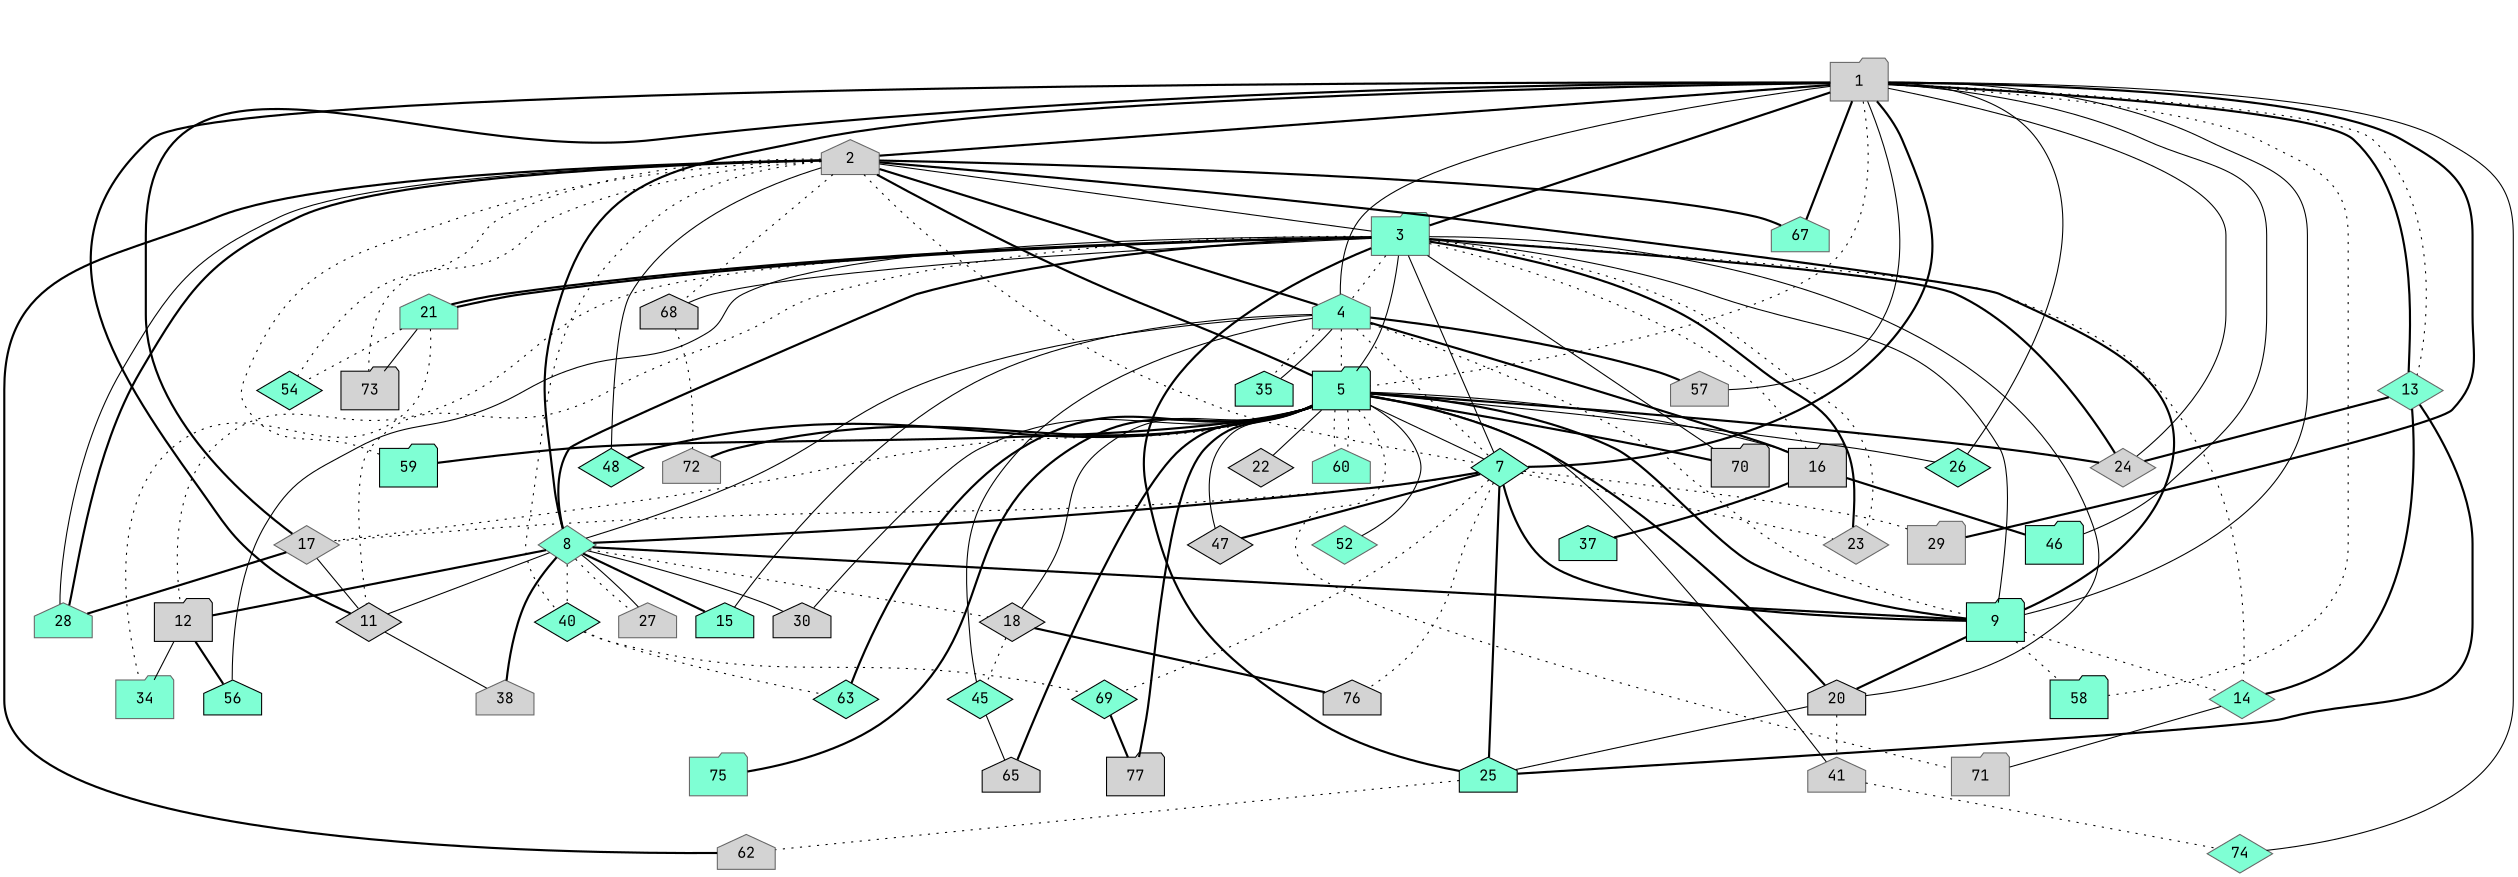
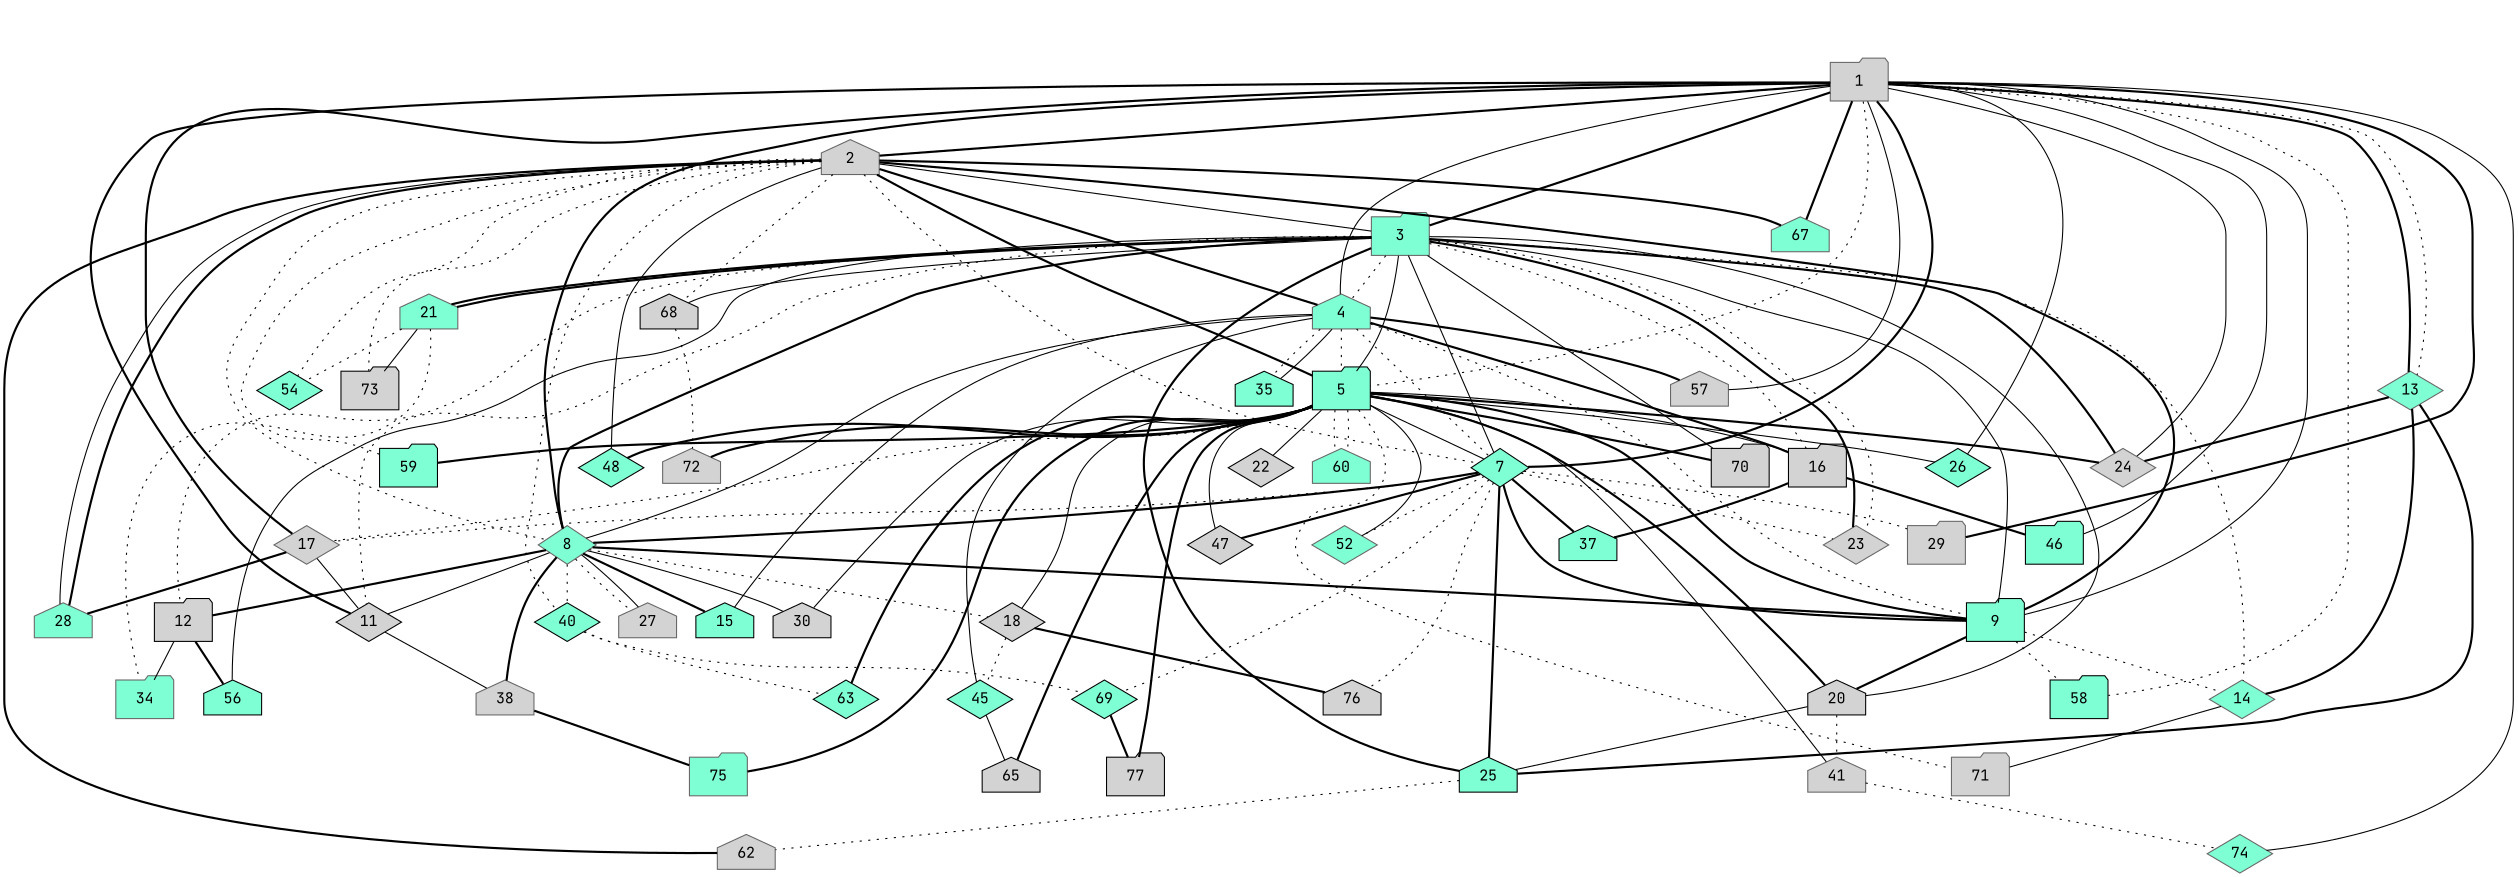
  graph {
    fontname="JetBrains Mono"
    node [color=black fillcolor=aquamarine fontname="JetBrains Mono" shape=house style=filled]
    edge [fontname="JetBrains Mono" style=bold]
    1 [color=gray40 fillcolor=lightgrey shape=folder super="+6"]
    2 [color=gray40 fillcolor=lightgrey super="+10"]
    3 [color=gray40 shape=folder super="+42"]
    4 [color=gray40 super="+43"]
    5 [shape=folder super="+19"]
    7 [shape=diamond super="+36"]
    8 [color=gray40 shape=diamond super="+66"]
    9 [shape=folder super="+32"]
    11 [fillcolor=lightgrey shape=diamond super="+31"]
    13 [color=gray40 shape=diamond super="+49"]
    17 [color=gray40 fillcolor=lightgrey shape=diamond super="+55"]
    24 [color=gray40 fillcolor=lightgrey shape=diamond super="+53"]
    26 [shape=diamond]
    29 [color=gray40 fillcolor=lightgrey shape=folder]
    46 [shape=folder]
    57 [color=gray40 fillcolor=lightgrey]
    58 [shape=folder]
    67 [color=gray40]
    74 [color=gray40 shape=diamond]
    28 [color=gray40 super="+50"]
    40 [shape=diamond]
    48 [shape=diamond]
    54 [shape=diamond]
    59 [shape=folder]
    62 [color=gray40 fillcolor=lightgrey]
    68 [fillcolor=lightgrey]
    73 [fillcolor=lightgrey shape=folder]
    12 [fillcolor=lightgrey shape=folder]
    14 [color=gray40 shape=diamond super="+64"]
    16 [fillcolor=lightgrey shape=folder super="+33"]
    20 [fillcolor=lightgrey super="+51"]
    21 [color=gray40]
    23 [color=gray40 fillcolor=lightgrey shape=diamond]
    25 [super="+39"]
    56
    70 [fillcolor=lightgrey shape=folder]
    15
    35
    45 [shape=diamond]
    18 [fillcolor=lightgrey shape=diamond]
    22 [fillcolor=lightgrey shape=diamond]
    30 [fillcolor=lightgrey]
    41 [color=gray40 fillcolor=lightgrey]
    47 [fillcolor=lightgrey shape=diamond]
    52 [color=gray40 shape=diamond]
    60 [color=gray40]
    63 [shape=diamond]
    65 [fillcolor=lightgrey]
    71 [color=gray40 fillcolor=lightgrey shape=folder]
    72 [color=gray40 fillcolor=lightgrey]
    75 [color=gray40 shape=folder]
    77 [fillcolor=lightgrey shape=folder]
    37
    69 [shape=diamond]
    76 [fillcolor=lightgrey]
    27 [color=gray40 fillcolor=lightgrey super="+61"]
    38 [color=gray40 fillcolor=lightgrey super="+44"]
    34 [color=gray40 shape=folder]
    1 -- 2 [weight=4]
    1 -- 3 [weight=2]
    1 -- 4 [style=solid weight=2]
    1 -- 5 [style=dotted weight=2]
    1 -- 7 [weight=2]
    1 -- 8 [weight=2]
    1 -- 9 [style=solid weight=2]
    1 -- 11
    1 -- 13
    1 -- 13 [style=dotted]
    1 -- 17
    1 -- 24 [style=solid]
    1 -- 26 [style=solid]
    1 -- 29
    1 -- 46 [style=solid]
    1 -- 57 [style=solid]
    1 -- 58 [style=dotted]
    1 -- 67
    1 -- 74 [style=solid]
    2 -- 3 [style=solid weight=2]
    2 -- 4 [weight=2]
    2 -- 5 [weight=2]
    2 -- 7 [style=dotted weight=2]
+   2 -- 8 [style=dotted weight=3]
    2 -- 9 [weight=2]
    2 -- 67
    2 -- 28 [style=solid]
    2 -- 28
    2 -- 40 [style=dotted]
    2 -- 48 [style=solid]
    2 -- 54 [style=dotted]
    2 -- 59 [style=dotted]
    2 -- 62
    2 -- 68 [style=dotted]
    2 -- 73 [style=dotted]
    3 -- 4 [style=dotted]
    3 -- 5 [style=solid]
    3 -- 7 [style=solid]
    3 -- 8
    3 -- 9 [style=solid]
    3 -- 11 [style=dotted]
    3 -- 24
    3 -- 68 [style=solid]
    3 -- 12 [style=dotted]
    3 -- 14 [style=dotted]
    3 -- 16 [style=dotted]
    3 -- 20 [style=solid]
    3 -- 21
    3 -- 21
    3 -- 23
    3 -- 23 [style=dotted]
    3 -- 25
    3 -- 56 [style=solid]
    3 -- 70 [style=solid]
    4 -- 5 [style=dotted weight=2]
    4 -- 7 [style=dotted]
    4 -- 8 [style=solid]
    4 -- 9 [style=dotted]
    4 -- 57
    4 -- 16
    4 -- 15 [style=solid]
    4 -- 35 [style=dotted]
    4 -- 35 [style=solid]
    4 -- 45 [style=solid]
    5 -- 7 [style=solid]
    5 -- 9 [weight=2]
    5 -- 17 [style=dotted]
    5 -- 24
    5 -- 26 [style=solid]
    5 -- 48
    5 -- 59
    5 -- 16 [style=solid]
    5 -- 20
    5 -- 70
    5 -- 18 [style=solid]
    5 -- 22 [style=solid]
    5 -- 30 [style=solid]
    5 -- 41 [style=solid]
    5 -- 47 [style=solid]
    5 -- 52 [style=solid]
    5 -- 60 [style=dotted]
    5 -- 60 [style=dotted]
    5 -- 63
    5 -- 65
    5 -- 71 [style=dotted]
    5 -- 72
    5 -- 75
    5 -- 77
    7 -- 8
    7 -- 9
    7 -- 17 [style=dotted]
    7 -- 29 [style=dotted]
    7 -- 23 [style=dotted]
    7 -- 25
    7 -- 47
+   7 -- 52 [style=dotted]
+   7 -- 37
    7 -- 69 [style=dotted]
    7 -- 76 [style=dotted]
    8 -- 9
    8 -- 11 [style=solid]
    8 -- 40 [style=dotted]
    8 -- 12
    8 -- 15
    8 -- 18 [style=dotted]
    8 -- 30 [style=solid]
    8 -- 27 [style=dotted weight=2]
    8 -- 27 [style=solid]
    8 -- 38 [weight=2]
    9 -- 58 [style=dotted]
    9 -- 14 [style=dotted]
    9 -- 20
    11 -- 38 [style=solid]
    13 -- 24
    13 -- 14
    13 -- 25
    17 -- 11 [style=solid]
    17 -- 28
    40 -- 63 [style=dotted]
    40 -- 69 [style=dotted]
    68 -- 72 [style=dotted]
    12 -- 56
    12 -- 34 [style=solid]
    14 -- 71 [style=solid]
    16 -- 46
    16 -- 37
    20 -- 25 [style=solid]
    20 -- 41 [style=dotted]
    21 -- 54 [style=dotted]
    21 -- 73 [style=solid]
    21 -- 34 [style=dotted]
    25 -- 62 [style=dotted]
    45 -- 65 [style=solid]
    18 -- 45 [style=dotted]
    18 -- 76
    41 -- 74 [style=dotted]
    69 -- 77
+   38 -- 75
  }
